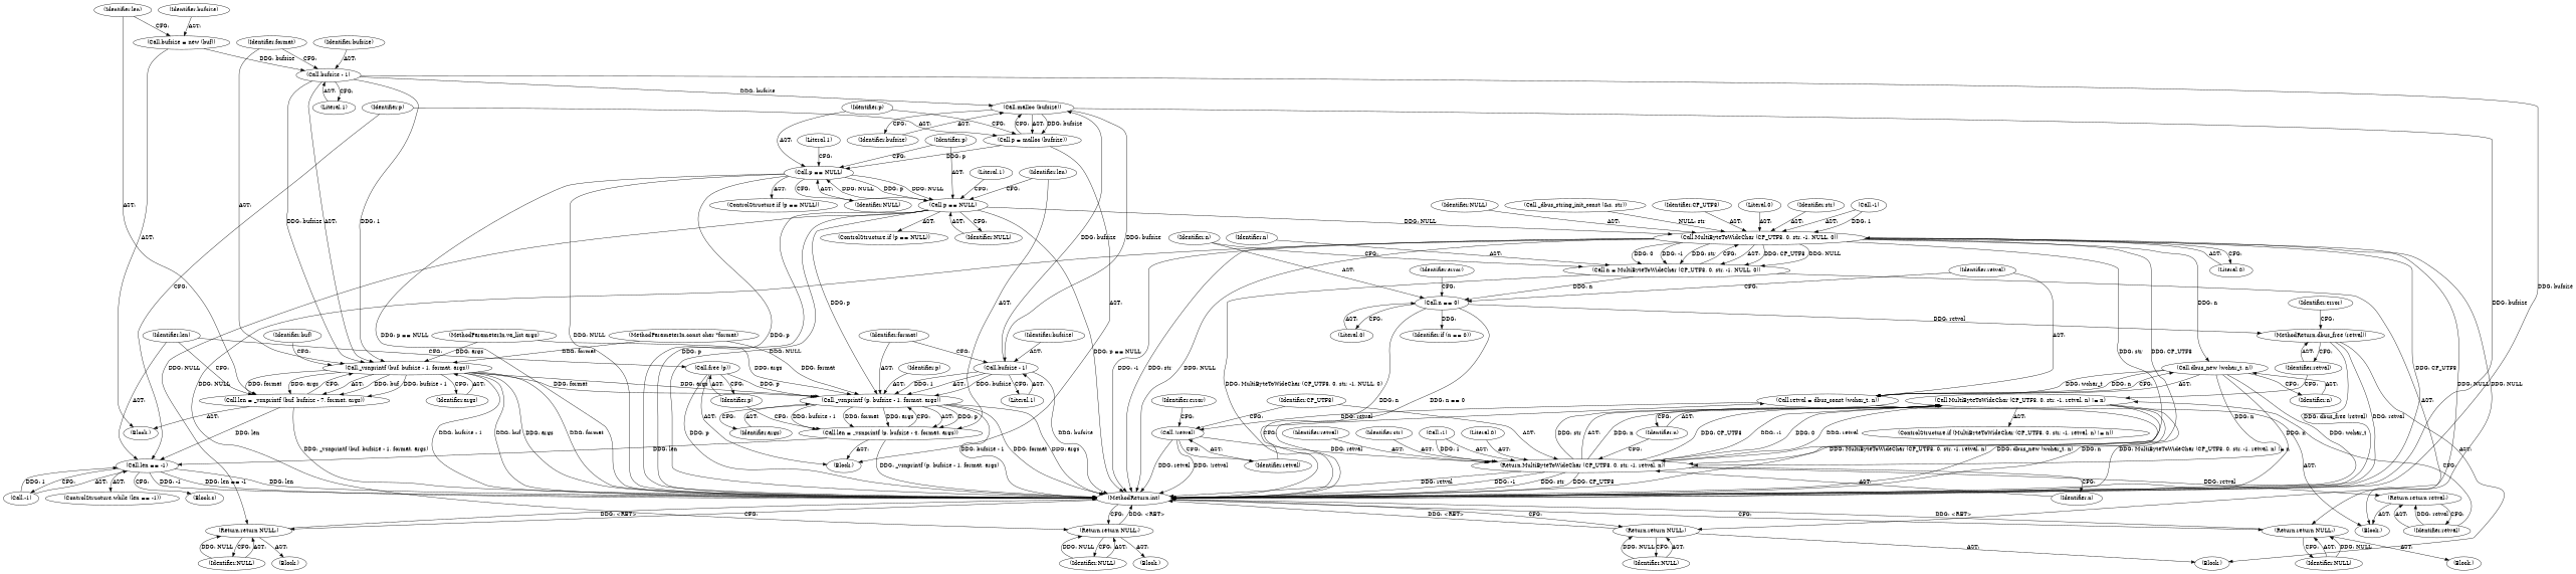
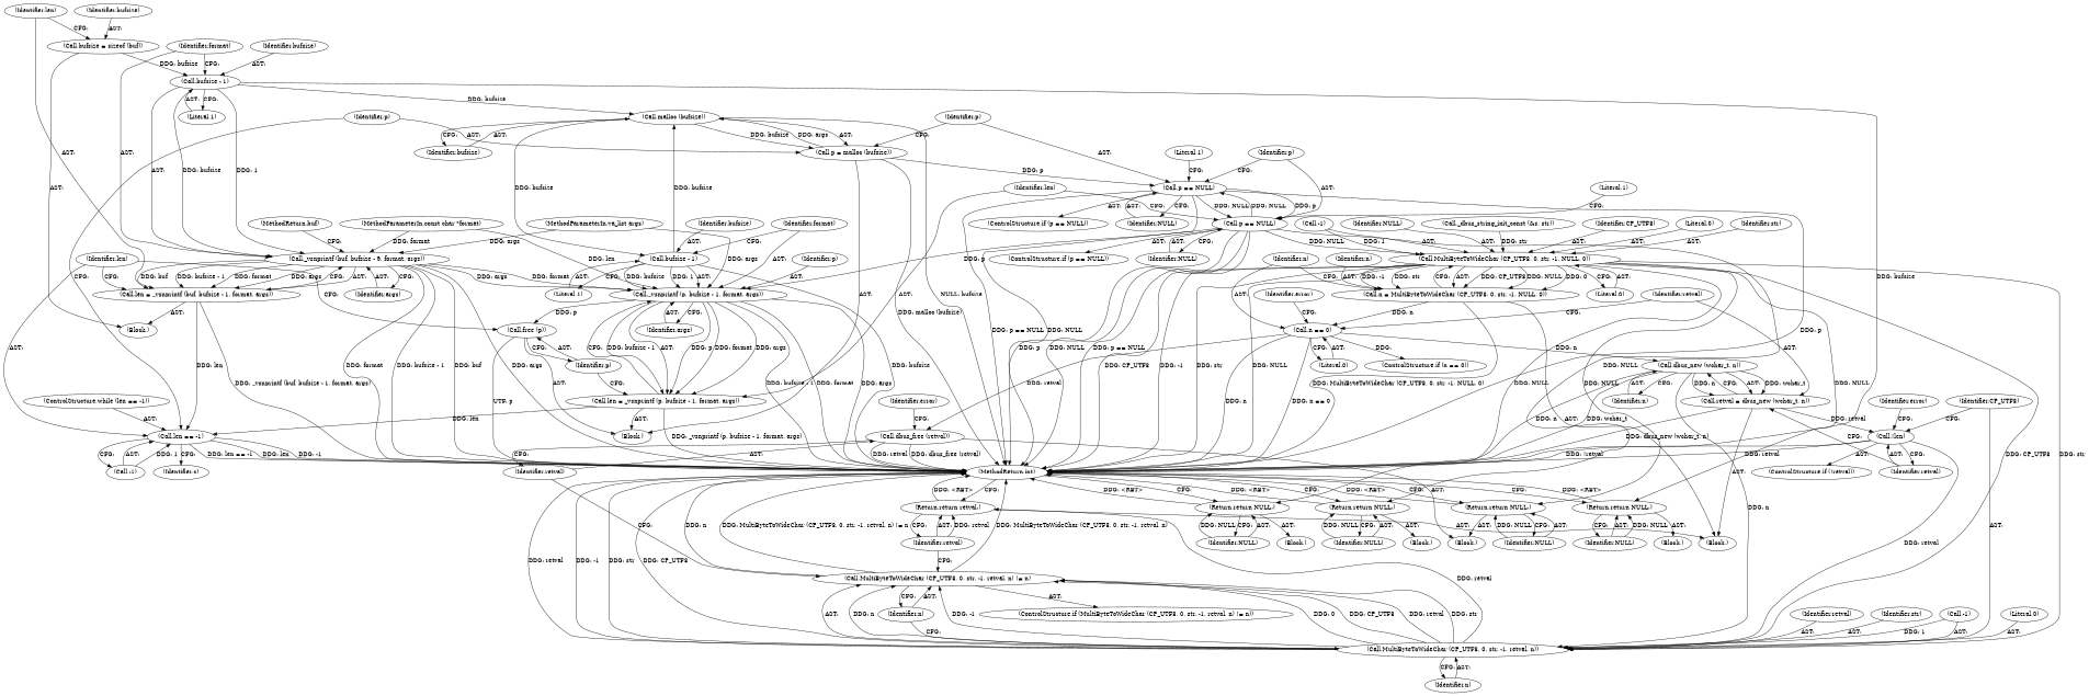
  digraph {
-   n1 [label="(Call,bufsize = new (buf))"]
+   n1 [label="(Call,bufsize = sizeof (buf))"]
    n2 [label="(Call,bufsize - 1)"]
    n3 [label="(Block,)"]
-   n4 [label="(Call,_vsnprintf (buf, bufsize - 1, format, args))"]
+   n4 [label="(Call,_vsnprintf (buf, bufsize - 9, format, args))"]
    n5 [label="(Call,malloc (bufsize))"]
    n6 [label="(MethodReturn,int)"]
    n7 [label="(Literal,1)"]
-   n8 [label="(Call,len = _vsnprintf (buf, bufsize - 7, format, args))"]
+   n8 [label="(Call,len = _vsnprintf (buf, bufsize - 1, format, args))"]
    n9 [label="(Call,_vsnprintf (p, bufsize - 1, format, args))"]
    n10 [label="(Identifier,args)"]
    n11 [label="(Call,p = malloc (bufsize))"]
    n12 [label="(Call,bufsize - 1)"]
    n13 [label="(Identifier,bufsize)"]
    n14 [label="(Return,return NULL;)"]
    n15 [label="(Return,return NULL;)"]
    n16 [label="(Return,return NULL;)"]
    n17 [label="(Return,return NULL;)"]
    n18 [label="(Return,return retval;)"]
    n19 [label="(Call,len == -1)"]
-   n20 [label="(Call,len = _vsnprintf (p, bufsize - 4, format, args))"]
+   n20 [label="(Call,len = _vsnprintf (p, bufsize - 1, format, args))"]
    n21 [label="(Call,free (p))"]
    n22 [label="(Identifier,args)"]
    n23 [label="(Call,-1)"]
    n24 [label="(ControlStructure,while (len == -1))"]
-   n25 [label="(Block,s)"]
+   n25 [label="(Identifier,s)"]
    n26 [label="(Block,)"]
    n27 [label="(Identifier,p)"]
    n28 [label="(Call,p == NULL)"]
    n29 [label="(Literal,1)"]
    n30 [label="(Call,p == NULL)"]
    n31 [label="(ControlStructure,if (p == NULL))"]
    n32 [label="(Identifier,NULL)"]
    n33 [label="(Call,MultiByteToWideChar (CP_UTF8, 0, str, -1, NULL, 0))"]
    n34 [label="(ControlStructure,if (p == NULL))"]
    n35 [label="(Identifier,NULL)"]
    n36 [label="(Block,)"]
    n37 [label="(Identifier,NULL)"]
    n38 [label="(Call,n = MultiByteToWideChar (CP_UTF8, 0, str, -1, NULL, 0))"]
-   n39 [label="(Return,MultiByteToWideChar (CP_UTF8, 0, str, -1, retval, n))"]
+   n39 [label="(Call,MultiByteToWideChar (CP_UTF8, 0, str, -1, retval, n))"]
    n40 [label="(Literal,0)"]
    n41 [label="(Call,n == 0)"]
    n42 [label="(Block,)"]
    n43 [label="(Call,MultiByteToWideChar (CP_UTF8, 0, str, -1, retval, n) != n)"]
    n44 [label="(Identifier,n)"]
    n45 [label="(Identifier,NULL)"]
    n46 [label="(Block,)"]
    n47 [label="(Block,)"]
    n48 [label="(Identifier,NULL)"]
    n49 [label="(Block,)"]
    n50 [label="(Identifier,NULL)"]
    n51 [label="(Call,dbus_new (wchar_t, n))"]
-   n52 [label="(Identifier,if (n == 0))"]
+   n52 [label="(ControlStructure,if (n == 0))"]
    n53 [label="(Literal,0)"]
-   n54 [label="(MethodReturn,dbus_free (retval))"]
-   n55 [label="(Call,retval = dbus_const (wchar_t, n))"]
+   n54 [label="(Call,dbus_free (retval))"]
+   n55 [label="(Call,retval = dbus_new (wchar_t, n))"]
    n56 [label="(Identifier,n)"]
-   n57 [label="(Call,!retval)"]
+   n57 [label="(Call,!len)"]
+   n58 [label="(ControlStructure,if (!retval))"]
    n59 [label="(Identifier,retval)"]
    n60 [label="(Identifier,n)"]
    n61 [label="(ControlStructure,if (MultiByteToWideChar (CP_UTF8, 0, str, -1, retval, n) != n))"]
    n62 [label="(Identifier,retval)"]
    n63 [label="(Identifier,retval)"]
    n64 [label="(Identifier,p)"]
    n65 [label="(Identifier,CP_UTF8)"]
    n66 [label="(Identifier,len)"]
    n67 [label="(Identifier,p)"]
    n68 [label="(Identifier,retval)"]
    n69 [label="(Literal,0)"]
    n70 [label="(Identifier,str)"]
    n71 [label="(Identifier,n)"]
    n72 [label="(Identifier,format)"]
    n73 [label="(Identifier,p)"]
-   n74 [label="(Identifier,buf)"]
+   n74 [label="(MethodReturn,buf)"]
    n75 [label="(Identifier,p)"]
    n76 [label="(Identifier,len)"]
    n77 [label="(Identifier,str)"]
    n78 [label="(MethodParameterIn,va_list args)"]
    n79 [label="(Literal,1)"]
    n80 [label="(Identifier,error)"]
    n81 [label="(Identifier,bufsize)"]
    n82 [label="(Call,-1)"]
    n83 [label="(Literal,1)"]
    n84 [label="(Identifier,error)"]
    n85 [label="(Identifier,bufsize)"]
    n86 [label="(Identifier,n)"]
    n87 [label="(Call,-1)"]
    n88 [label="(Identifier,NULL)"]
    n89 [label="(Identifier,format)"]
    n90 [label="(Identifier,CP_UTF8)"]
    n91 [label="(Identifier,len)"]
    n92 [label="(Call,_dbus_string_init_const (&s, str))"]
    n93 [label="(Identifier,error)"]
    n94 [label="(Identifier,retval)"]
    n95 [label="(MethodParameterIn,const char *format)"]
    n96 [label="(Literal,0)"]
    n97 [label="(Identifier,bufsize)"]
    n1 -> n2 [label="DDG: bufsize"]
    n1 -> n3 [label="AST: "]
    n2 -> n4 [label="AST: "]
    n2 -> n4 [label="DDG: bufsize"]
    n2 -> n4 [label="DDG: 1"]
    n2 -> n5 [label="DDG: bufsize"]
    n2 -> n6 [label="DDG: bufsize"]
    n2 -> n7 [label="CFG: "]
    n4 -> n6 [label="DDG: format"]
    n4 -> n6 [label="DDG: bufsize - 1"]
    n4 -> n6 [label="DDG: buf"]
    n4 -> n6 [label="DDG: args"]
    n4 -> n8 [label="AST: "]
    n4 -> n8 [label="DDG: buf"]
    n4 -> n8 [label="DDG: bufsize - 1"]
    n4 -> n8 [label="DDG: format"]
    n4 -> n8 [label="DDG: args"]
    n4 -> n9 [label="DDG: format"]
    n4 -> n9 [label="DDG: args"]
    n4 -> n10 [label="CFG: "]
-   n5 -> n6 [label="DDG: bufsize"]
+   n5 -> n6 [label="NULL: bufsize"]
    n5 -> n11 [label="AST: "]
    n5 -> n11 [label="DDG: bufsize"]
    n5 -> n12 [label="DDG: bufsize"]
    n5 -> n13 [label="CFG: "]
    n6 -> n14 [label="CFG: "]
    n6 -> n15 [label="CFG: "]
    n6 -> n16 [label="CFG: "]
    n6 -> n17 [label="CFG: "]
+   n6 -> n18 [label="CFG: "]
    n7 -> n2 [label="AST: "]
    n8 -> n3 [label="AST: "]
    n8 -> n4 [label="CFG: "]
    n8 -> n6 [label="DDG: _vsnprintf (buf, bufsize - 1, format, args)"]
    n8 -> n19 [label="DDG: len"]
    n9 -> n6 [label="DDG: args"]
    n9 -> n6 [label="DDG: bufsize - 1"]
    n9 -> n6 [label="DDG: format"]
    n9 -> n20 [label="AST: "]
    n9 -> n20 [label="DDG: p"]
    n9 -> n20 [label="DDG: bufsize - 1"]
    n9 -> n20 [label="DDG: format"]
    n9 -> n20 [label="DDG: args"]
-   n21 -> n9 [label="DDG: p"]
+   n9 -> n21 [label="DDG: p"]
    n9 -> n22 [label="CFG: "]
    n10 -> n4 [label="AST: "]
-   n11 -> n5 [label="CFG: "]
+   n11 -> n5 [label="DDG: args"]
+   n11 -> n6 [label="DDG: malloc (bufsize)"]
    n11 -> n26 [label="AST: "]
    n11 -> n28 [label="DDG: p"]
    n12 -> n5 [label="DDG: bufsize"]
    n12 -> n6 [label="DDG: bufsize"]
    n12 -> n9 [label="AST: "]
    n12 -> n9 [label="DDG: bufsize"]
    n12 -> n9 [label="DDG: 1"]
    n12 -> n29 [label="CFG: "]
    n13 -> n5 [label="AST: "]
    n14 -> n6 [label="DDG: <RET>"]
    n14 -> n36 [label="AST: "]
    n14 -> n37 [label="CFG: "]
    n15 -> n6 [label="DDG: <RET>"]
    n15 -> n45 [label="CFG: "]
    n15 -> n46 [label="AST: "]
    n16 -> n6 [label="DDG: <RET>"]
    n16 -> n47 [label="AST: "]
    n16 -> n48 [label="CFG: "]
    n17 -> n6 [label="DDG: <RET>"]
    n17 -> n49 [label="AST: "]
    n17 -> n50 [label="CFG: "]
+   n18 -> n6 [label="DDG: <RET>"]
    n18 -> n42 [label="AST: "]
    n18 -> n63 [label="CFG: "]
    n19 -> n6 [label="DDG: len == -1"]
    n19 -> n6 [label="DDG: len"]
    n19 -> n6 [label="DDG: -1"]
    n19 -> n23 [label="CFG: "]
-   n19 -> n24 [label="AST: "]
+   n24 -> n19 [label="AST: "]
    n19 -> n25 [label="CFG: "]
    n20 -> n6 [label="DDG: _vsnprintf (p, bufsize - 1, format, args)"]
    n20 -> n9 [label="CFG: "]
    n20 -> n19 [label="DDG: len"]
    n20 -> n26 [label="AST: "]
-   n21 -> n6 [label="DDG: p"]
+   n21 -> n6 [label="UTF: p"]
    n21 -> n26 [label="AST: "]
    n21 -> n27 [label="CFG: "]
    n22 -> n9 [label="AST: "]
    n23 -> n19 [label="AST: "]
    n23 -> n19 [label="DDG: 1"]
    n27 -> n20 [label="CFG: "]
    n27 -> n21 [label="AST: "]
    n28 -> n6 [label="DDG: p == NULL"]
    n28 -> n6 [label="DDG: NULL"]
    n28 -> n6 [label="DDG: p"]
    n28 -> n30 [label="DDG: p"]
    n28 -> n30 [label="DDG: NULL"]
    n28 -> n31 [label="AST: "]
    n28 -> n32 [label="CFG: "]
    n29 -> n12 [label="AST: "]
    n30 -> n6 [label="DDG: p"]
    n30 -> n6 [label="DDG: NULL"]
    n30 -> n6 [label="DDG: p == NULL"]
    n30 -> n9 [label="DDG: p"]
    n30 -> n14 [label="DDG: NULL"]
    n30 -> n28 [label="DDG: NULL"]
    n30 -> n33 [label="DDG: NULL"]
    n30 -> n34 [label="AST: "]
    n30 -> n35 [label="CFG: "]
    n32 -> n28 [label="AST: "]
    n33 -> n6 [label="DDG: CP_UTF8"]
    n33 -> n6 [label="DDG: -1"]
    n33 -> n6 [label="DDG: str"]
    n33 -> n6 [label="DDG: NULL"]
    n33 -> n15 [label="DDG: NULL"]
    n33 -> n16 [label="DDG: NULL"]
    n33 -> n17 [label="DDG: NULL"]
    n33 -> n38 [label="AST: "]
    n33 -> n38 [label="DDG: CP_UTF8"]
    n33 -> n38 [label="DDG: NULL"]
    n33 -> n38 [label="DDG: 0"]
    n33 -> n38 [label="DDG: -1"]
    n33 -> n38 [label="DDG: str"]
    n33 -> n39 [label="DDG: CP_UTF8"]
    n33 -> n39 [label="DDG: str"]
    n33 -> n40 [label="CFG: "]
    n35 -> n30 [label="AST: "]
    n37 -> n14 [label="AST: "]
    n37 -> n14 [label="DDG: NULL"]
    n38 -> n6 [label="DDG: MultiByteToWideChar (CP_UTF8, 0, str, -1, NULL, 0)"]
    n38 -> n33 [label="CFG: "]
    n38 -> n41 [label="DDG: n"]
    n38 -> n42 [label="AST: "]
    n39 -> n6 [label="DDG: retval"]
    n39 -> n6 [label="DDG: -1"]
    n39 -> n6 [label="DDG: str"]
    n39 -> n6 [label="DDG: CP_UTF8"]
    n39 -> n18 [label="DDG: retval"]
    n39 -> n43 [label="AST: "]
    n39 -> n43 [label="DDG: n"]
    n39 -> n43 [label="DDG: -1"]
    n39 -> n43 [label="DDG: 0"]
    n39 -> n43 [label="DDG: CP_UTF8"]
    n39 -> n43 [label="DDG: retval"]
    n39 -> n43 [label="DDG: str"]
    n39 -> n44 [label="CFG: "]
    n40 -> n33 [label="AST: "]
    n41 -> n6 [label="DDG: n"]
    n41 -> n6 [label="DDG: n == 0"]
-   n33 -> n51 [label="DDG: n"]
+   n41 -> n51 [label="DDG: n"]
    n41 -> n52 [label="DDG: "]
    n41 -> n53 [label="CFG: "]
    n41 -> n54 [label="DDG: retval"]
    n43 -> n6 [label="DDG: MultiByteToWideChar (CP_UTF8, 0, str, -1, retval, n)"]
    n43 -> n6 [label="DDG: n"]
    n43 -> n6 [label="DDG: MultiByteToWideChar (CP_UTF8, 0, str, -1, retval, n) != n"]
    n43 -> n60 [label="CFG: "]
    n43 -> n61 [label="AST: "]
    n44 -> n39 [label="AST: "]
    n45 -> n15 [label="AST: "]
    n45 -> n15 [label="DDG: NULL"]
    n48 -> n16 [label="AST: "]
    n48 -> n16 [label="DDG: NULL"]
    n50 -> n17 [label="AST: "]
    n50 -> n17 [label="DDG: NULL"]
    n51 -> n6 [label="DDG: n"]
    n51 -> n6 [label="DDG: wchar_t"]
    n51 -> n39 [label="DDG: n"]
    n51 -> n55 [label="AST: "]
    n51 -> n55 [label="DDG: wchar_t"]
    n51 -> n55 [label="DDG: n"]
    n51 -> n56 [label="CFG: "]
    n53 -> n41 [label="AST: "]
    n54 -> n6 [label="DDG: dbus_free (retval)"]
    n54 -> n6 [label="DDG: retval"]
    n54 -> n49 [label="AST: "]
    n54 -> n62 [label="CFG: "]
    n55 -> n6 [label="DDG: dbus_new (wchar_t, n)"]
    n55 -> n42 [label="AST: "]
    n55 -> n51 [label="CFG: "]
    n55 -> n57 [label="DDG: retval"]
    n56 -> n51 [label="AST: "]
    n57 -> n6 [label="DDG: !retval"]
    n57 -> n6 [label="DDG: retval"]
    n57 -> n39 [label="DDG: retval"]
+   n57 -> n58 [label="AST: "]
    n57 -> n59 [label="CFG: "]
    n59 -> n55 [label="CFG: "]
    n59 -> n57 [label="AST: "]
    n60 -> n39 [label="CFG: "]
    n60 -> n43 [label="AST: "]
    n62 -> n43 [label="CFG: "]
    n62 -> n54 [label="AST: "]
    n63 -> n18 [label="AST: "]
    n63 -> n18 [label="DDG: retval"]
    n63 -> n43 [label="CFG: "]
    n64 -> n11 [label="CFG: "]
    n64 -> n28 [label="AST: "]
    n65 -> n33 [label="AST: "]
    n66 -> n8 [label="CFG: "]
    n66 -> n19 [label="AST: "]
    n66 -> n21 [label="CFG: "]
    n67 -> n11 [label="AST: "]
    n67 -> n19 [label="CFG: "]
    n68 -> n39 [label="AST: "]
    n69 -> n33 [label="AST: "]
    n70 -> n39 [label="AST: "]
    n71 -> n38 [label="AST: "]
    n72 -> n2 [label="CFG: "]
    n72 -> n4 [label="AST: "]
    n73 -> n9 [label="AST: "]
    n74 -> n4 [label="CFG: "]
    n75 -> n28 [label="CFG: "]
    n75 -> n30 [label="AST: "]
    n76 -> n1 [label="CFG: "]
    n76 -> n8 [label="AST: "]
    n77 -> n33 [label="AST: "]
    n78 -> n4 [label="DDG: args"]
    n78 -> n9 [label="DDG: args"]
    n79 -> n30 [label="CFG: "]
    n80 -> n54 [label="CFG: "]
    n81 -> n12 [label="AST: "]
    n82 -> n33 [label="AST: "]
    n82 -> n33 [label="DDG: 1"]
    n83 -> n28 [label="CFG: "]
    n84 -> n41 [label="CFG: "]
    n85 -> n2 [label="AST: "]
    n86 -> n38 [label="CFG: "]
    n86 -> n41 [label="AST: "]
    n87 -> n39 [label="AST: "]
    n87 -> n39 [label="DDG: 1"]
    n88 -> n33 [label="AST: "]
    n89 -> n9 [label="AST: "]
    n89 -> n12 [label="CFG: "]
    n90 -> n39 [label="AST: "]
    n90 -> n57 [label="CFG: "]
    n91 -> n20 [label="AST: "]
    n91 -> n30 [label="CFG: "]
-   n92 -> n33 [label="NULL: str"]
+   n92 -> n33 [label="DDG: str"]
    n93 -> n57 [label="CFG: "]
    n94 -> n41 [label="CFG: "]
    n94 -> n55 [label="AST: "]
    n95 -> n4 [label="DDG: format"]
-   n95 -> n9 [label="DDG: format"]
+   n95 -> n9 [label="DDG: len"]
    n96 -> n39 [label="AST: "]
    n97 -> n1 [label="AST: "]
  }
